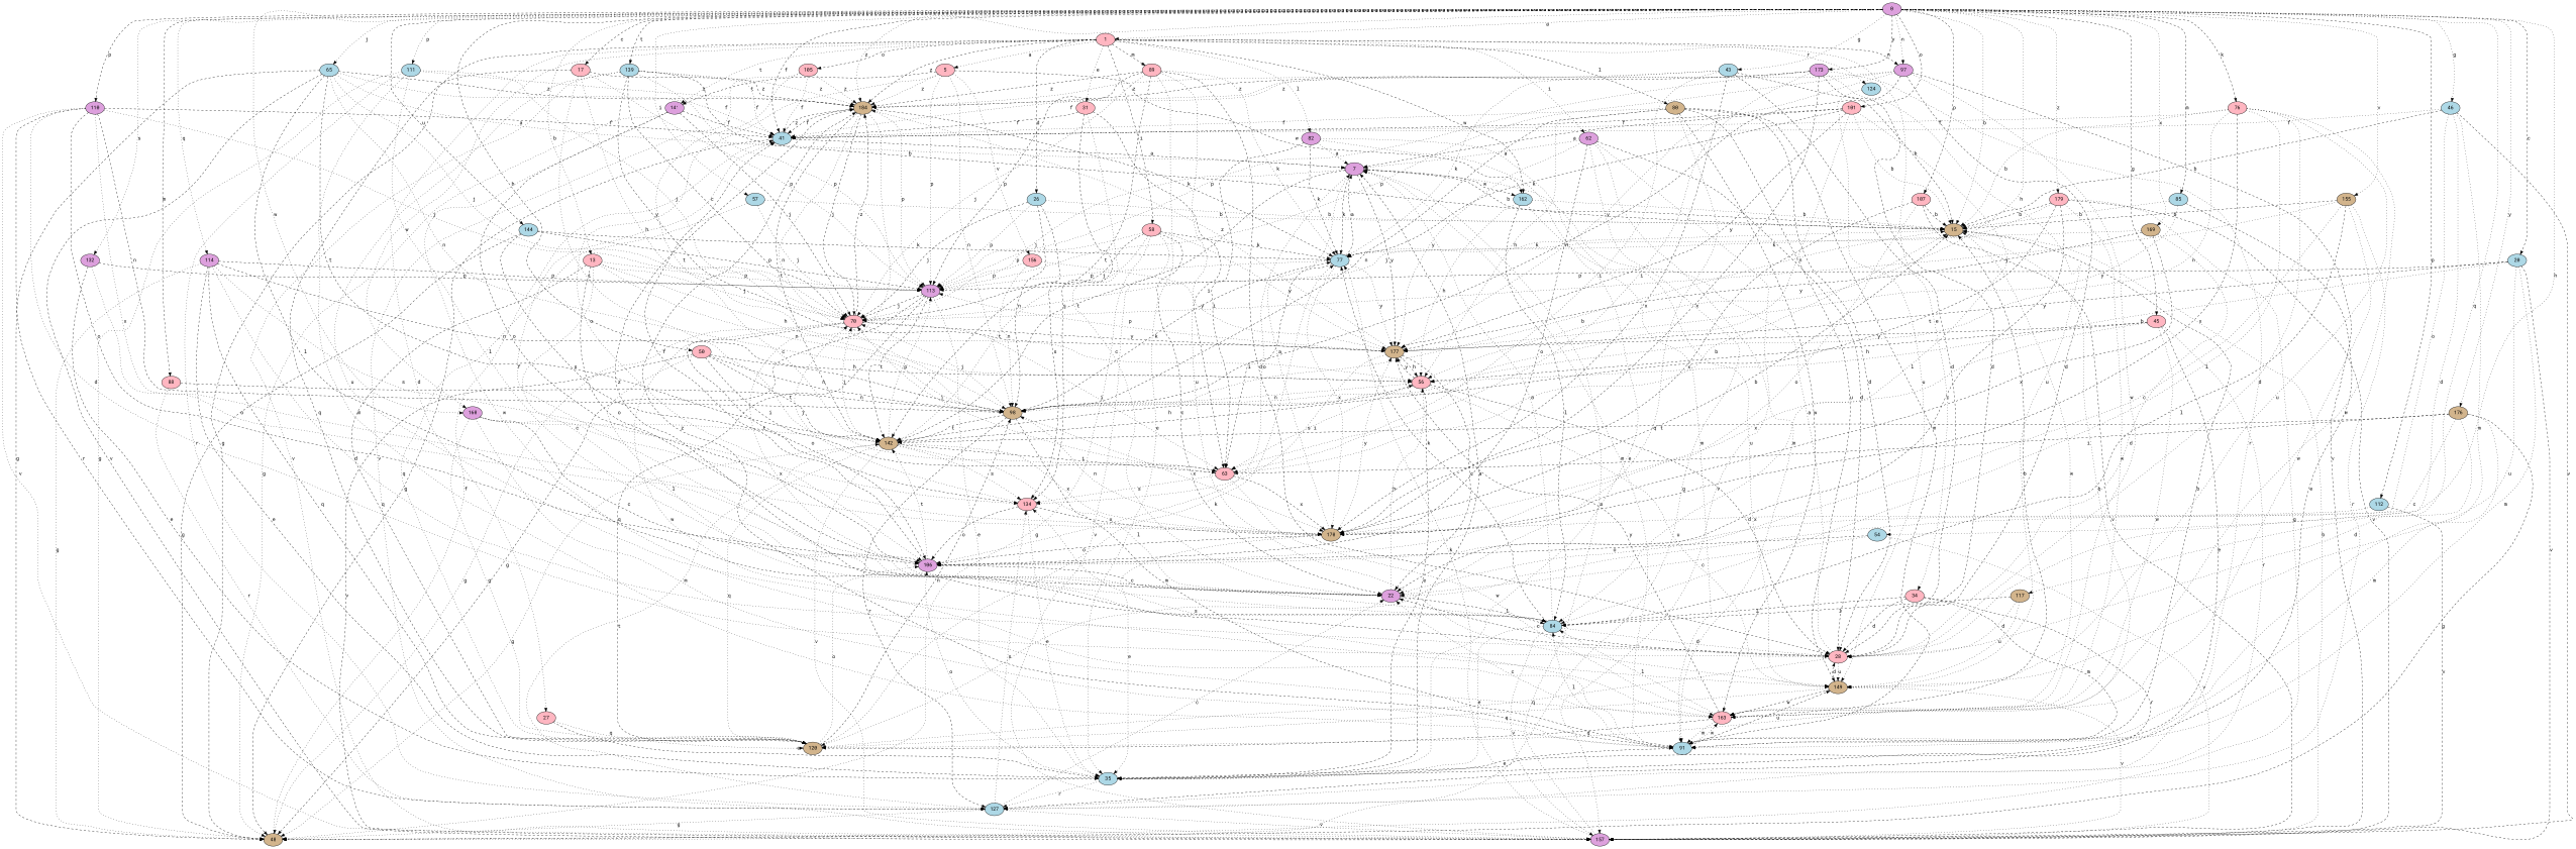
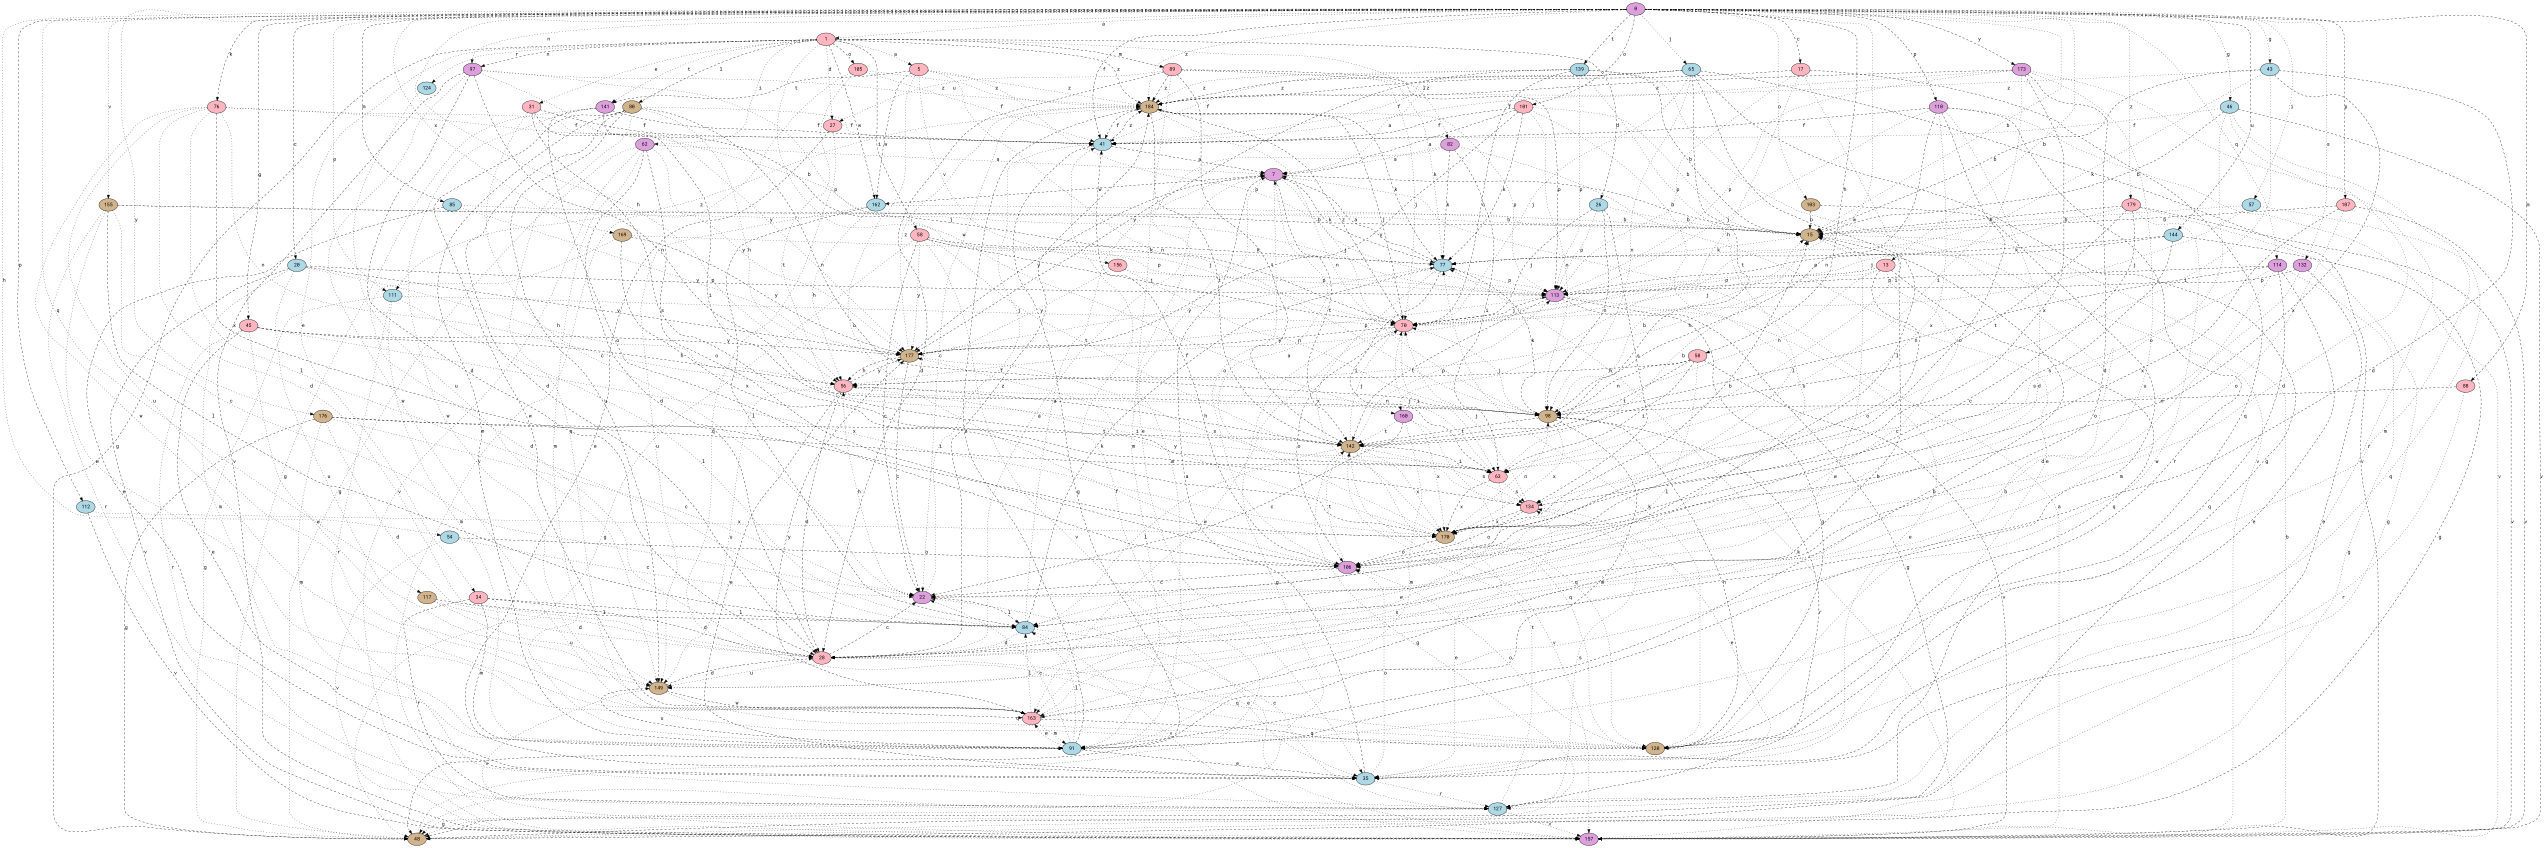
  strict digraph {
    fontname="Roboto Mono"
    node [fillcolor=lightpink fontname="Roboto Mono" style=filled]
    edge [fontname="Roboto Mono" style=dotted]
    0 [fillcolor=plum]
    1
    13
    15 [fillcolor=tan]
    17
    20 [fillcolor=lightblue]
    41 [fillcolor=lightblue]
    43 [fillcolor=lightblue]
    46 [fillcolor=lightblue]
    n10 [label=45]
    50
    54 [fillcolor=lightblue]
    56
    57 [fillcolor=lightblue]
    65 [fillcolor=lightblue]
    76
    85 [fillcolor=lightblue]
    88
    97 [fillcolor=plum]
    101
+   103 [fillcolor=tan]
    107
    110 [fillcolor=plum]
    111 [fillcolor=lightblue]
    112 [fillcolor=lightblue]
    114 [fillcolor=plum]
    117 [fillcolor=tan]
    132 [fillcolor=plum]
    139 [fillcolor=lightblue]
    144 [fillcolor=lightblue]
    155 [fillcolor=tan]
    160 [fillcolor=plum]
    169 [fillcolor=tan]
    173 [fillcolor=plum]
    176 [fillcolor=tan]
    179
    184 [fillcolor=tan]
    5
    26 [fillcolor=lightblue]
    27
    31
    34
    48 [fillcolor=tan]
    58
    62 [fillcolor=plum]
    80 [fillcolor=tan]
    82 [fillcolor=plum]
    89
    105
    124 [fillcolor=lightblue]
    141 [fillcolor=plum]
    162 [fillcolor=lightblue]
    98 [fillcolor=tan]
    106 [fillcolor=plum]
    113 [fillcolor=plum]
    70
    22 [fillcolor=plum]
    120 [fillcolor=tan]
    77 [fillcolor=lightblue]
    163
    63
    91 [fillcolor=lightblue]
    177 [fillcolor=tan]
    149 [fillcolor=tan]
    157 [fillcolor=plum]
    7 [fillcolor=plum]
    28
    170 [fillcolor=tan]
    35 [fillcolor=lightblue]
    127 [fillcolor=lightblue]
    142 [fillcolor=tan]
    84 [fillcolor=lightblue]
    134
    156
    0 -> 1 [label=a]
    0 -> 13 [label=b]
    0 -> 15 [label=b]
    0 -> 17 [label=c style=dashed]
    0 -> 20 [label=c style=dashed]
    0 -> 41 [label=f style=dashed]
    0 -> 43 [label=g]
    0 -> 46 [label=g]
    0 -> n10 [label=g style=dashed]
    0 -> 50 [label=h style=dashed]
    0 -> 54 [label=h]
    0 -> 56 [label=h]
    0 -> 57 [label=i]
    0 -> 65 [label=j]
    0 -> 76 [label=k style=dashed]
    0 -> 85 [label=m style=dashed]
    0 -> 88 [label=m style=dashed]
    0 -> 97 [label=n]
    0 -> 101 [label=o style=dashed]
+   0 -> 103 [label=o]
    0 -> 107 [label=p style=dashed]
    0 -> 110 [label=p style=dashed]
    0 -> 111 [label=p]
    0 -> 112 [label=p style=dashed]
    0 -> 114 [label=q]
    0 -> 117 [label=q]
    0 -> 132 [label=s]
    0 -> 139 [label=t style=dashed]
    0 -> 144 [label=u style=dashed]
    0 -> 155 [label=v]
    0 -> 160 [label=w]
    0 -> 169 [label=x]
    0 -> 173 [label=y style=dashed]
    0 -> 176 [label=y]
    0 -> 179 [label=z]
    0 -> 184 [label=z]
    1 -> 97 [label=n style=dashed]
    1 -> 160 [label=w]
    1 -> 184 [label=z style=dashed]
    1 -> 5 [label=a]
    1 -> 26 [label=d style=dashed]
    1 -> 27 [label=d]
    1 -> 31 [label=e]
    1 -> 34 [label=e]
    1 -> 48 [label=g style=dashed]
    1 -> 58 [label=i style=dashed]
    1 -> 62 [label=i]
    1 -> 80 [label=l style=dashed]
    1 -> 82 [label=l]
    1 -> 89 [label=m style=dashed]
    1 -> 105 [label=o style=dashed]
    1 -> 124 [label=r]
    1 -> 141 [label=t]
    1 -> 162 [label=w style=dashed]
    13 -> 56 [label=h]
    13 -> 98 [label=n]
    13 -> 106 [label=o style=dashed]
    13 -> 113 [label=p]
    13 -> 70 [label=j]
    13 -> 22 [label=c]
    13 -> 120 [label=q style=dashed]
    15 -> 77 [label=k]
    15 -> 163 [label=w]
    17 -> 56 [label=h]
    17 -> 184 [label=z style=dashed]
    17 -> 113 [label=p]
    17 -> 120 [label=q style=dashed]
    17 -> 63 [label=i]
    20 -> 56 [label=h]
    20 -> 113 [label=p style=dashed]
    20 -> 91 [label=m]
    20 -> 177 [label=y style=dashed]
    20 -> 149 [label=u]
    20 -> 157 [label=v style=dashed]
    41 -> 184 [label=z style=dashed]
    41 -> 48 [label=g style=dashed]
    41 -> 7 [label=a style=dashed]
    43 -> 15 [label=b style=dashed]
    43 -> 184 [label=z]
    43 -> 77 [label=k]
    43 -> 63 [label=i]
    43 -> 28 [label=d style=dashed]
    43 -> 170 [label=x style=dashed]
    46 -> 15 [label=b style=dashed]
    46 -> 41 [label=f]
    46 -> 106 [label=o]
    46 -> 91 [label=m]
    46 -> 157 [label=v style=dashed]
    46 -> 28 [label=d]
    n10 -> 56 [label=h style=dashed]
    n10 -> 163 [label=w]
    n10 -> 177 [label=y style=dashed]
    n10 -> 170 [label=x]
    n10 -> 35 [label=e style=dashed]
    n10 -> 127 [label=r]
    50 -> 56 [label=h style=dashed]
    50 -> 98 [label=n style=dashed]
    50 -> 63 [label=i style=dashed]
    50 -> 157 [label=v style=dashed]
    50 -> 142 [label=t style=dashed]
    50 -> 84 [label=l]
    54 -> 106 [label=o style=dashed]
    54 -> 22 [label=c]
    54 -> 157 [label=v]
    56 -> 98 [label=n]
    56 -> 63 [label=i]
    56 -> 177 [label=y style=dashed]
    56 -> 149 [label=u]
    56 -> 28 [label=d style=dashed]
    56 -> 35 [label=e style=dashed]
    57 -> 15 [label=b]
    57 -> 70 [label=j]
    57 -> 120 [label=q]
    65 -> 41 [label=f]
    65 -> 184 [label=z style=dashed]
    65 -> 48 [label=g style=dashed]
    65 -> 98 [label=n]
    65 -> 70 [label=j]
    65 -> 157 [label=v style=dashed]
    65 -> 7 [label=a]
    65 -> 142 [label=t style=dashed]
    65 -> 84 [label=l style=dashed]
    76 -> 15 [label=b]
    76 -> 41 [label=f]
    76 -> 98 [label=n]
    76 -> 163 [label=w]
    76 -> 149 [label=u]
    76 -> 28 [label=d]
    76 -> 170 [label=x style=dashed]
    76 -> 84 [label=l]
    85 -> 15 [label=b]
    85 -> 177 [label=y]
    85 -> 35 [label=e style=dashed]
    88 -> 98 [label=n style=dashed]
    88 -> 127 [label=r]
    97 -> 184 [label=z]
    97 -> 98 [label=n style=dashed]
    97 -> 113 [label=p]
    97 -> 163 [label=w]
    97 -> 177 [label=y]
    97 -> 157 [label=v style=dashed]
    97 -> 28 [label=d style=dashed]
    101 -> 15 [label=b]
    101 -> 41 [label=f style=dashed]
    101 -> 98 [label=n]
    101 -> 77 [label=k style=dashed]
    101 -> 177 [label=y style=dashed]
    101 -> 7 [label=a style=dashed]
    101 -> 84 [label=l]
+   103 -> 15 [label=b style=dashed]
+   103 -> 91 [label=m style=dashed]
    107 -> 15 [label=b style=dashed]
    107 -> 106 [label=o]
    107 -> 157 [label=v style=dashed]
    107 -> 170 [label=x style=dashed]
    110 -> 41 [label=f style=dashed]
    110 -> 98 [label=n style=dashed]
    110 -> 106 [label=o style=dashed]
    110 -> 70 [label=j]
    110 -> 157 [label=v]
    110 -> 28 [label=d]
    110 -> 170 [label=x]
    110 -> 127 [label=r style=dashed]
-   111 -> 184 [label=z]
+   184 -> 111 [label=z]
    111 -> 48 [label=g]
    111 -> 70 [label=j]
    111 -> 91 [label=m]
    111 -> 127 [label=r]
    111 -> 84 [label=l]
    112 -> 157 [label=v style=dashed]
    112 -> 170 [label=x]
    114 -> 48 [label=g]
    114 -> 98 [label=n style=dashed]
    114 -> 113 [label=p style=dashed]
    114 -> 120 [label=q style=dashed]
    114 -> 28 [label=d]
    114 -> 35 [label=e style=dashed]
    114 -> 134 [label=s]
    117 -> 149 [label=u]
    117 -> 28 [label=d]
    117 -> 84 [label=l style=dashed]
    132 -> 106 [label=o]
    132 -> 113 [label=p style=dashed]
    132 -> 35 [label=e style=dashed]
    139 -> 15 [label=b style=dashed]
    139 -> 41 [label=f]
    139 -> 184 [label=z]
    139 -> 113 [label=p]
    139 -> 70 [label=c style=dashed]
    139 -> 177 [label=y style=dashed]
    139 -> 149 [label=u]
    139 -> 157 [label=v]
    144 -> 48 [label=g style=dashed]
    144 -> 113 [label=p style=dashed]
    144 -> 77 [label=k style=dashed]
    144 -> 134 [label=s style=dashed]
    155 -> 15 [label=b style=dashed]
    155 -> 70 [label=j]
    155 -> 22 [label=c]
    155 -> 163 [label=w]
    155 -> 127 [label=r]
    155 -> 84 [label=l style=dashed]
    160 -> 22 [label=c style=dashed]
    160 -> 120 [label=q]
    160 -> 91 [label=m]
    160 -> 170 [label=x]
    160 -> 142 [label=t]
    169 -> 77 [label=k]
    169 -> 177 [label=y style=dashed]
    169 -> 28 [label=d]
    169 -> 170 [label=x style=dashed]
    173 -> 41 [label=f]
    173 -> 184 [label=z style=dashed]
    173 -> 113 [label=p]
    173 -> 63 [label=i]
    173 -> 149 [label=u]
    173 -> 28 [label=d style=dashed]
    173 -> 170 [label=x style=dashed]
    173 -> 127 [label=r]
    176 -> 48 [label=g style=dashed]
    176 -> 22 [label=c]
    176 -> 63 [label=i style=dashed]
    176 -> 91 [label=m]
    176 -> 28 [label=d]
    176 -> 142 [label=t style=dashed]
    179 -> 15 [label=b style=dashed]
    179 -> 48 [label=g]
    179 -> 70 [label=j]
    179 -> 22 [label=c style=dashed]
    179 -> 163 [label=w]
    179 -> 157 [label=v style=dashed]
    179 -> 142 [label=t style=dashed]
    184 -> 41 [label=f style=dashed]
    184 -> 98 [label=n]
    184 -> 113 [label=p]
    184 -> 70 [label=j style=dashed]
    184 -> 22 [label=c]
    184 -> 77 [label=k style=dashed]
    184 -> 142 [label=t style=dashed]
    5 -> 184 [label=z]
    5 -> 141 [label=t style=dashed]
    5 -> 162 [label=w style=dashed]
    5 -> 98 [label=n]
    5 -> 106 [label=o]
    5 -> 113 [label=p]
    5 -> 156 [label=v]
    26 -> 15 [label=b]
    26 -> 98 [label=n style=dashed]
    26 -> 113 [label=p]
    26 -> 70 [label=j style=dashed]
    26 -> 134 [label=s style=dashed]
    27 -> 120 [label=q]
    27 -> 35 [label=e style=dashed]
    31 -> 41 [label=f style=dashed]
    31 -> 22 [label=c]
    31 -> 63 [label=i style=dashed]
    31 -> 134 [label=s style=dashed]
    34 -> 91 [label=m style=dashed]
    34 -> 28 [label=d style=dashed]
    34 -> 127 [label=r style=dashed]
    34 -> 84 [label=l style=dashed]
    48 -> 41 [label=f]
    58 -> 48 [label=g]
    58 -> 113 [label=p]
    58 -> 70 [label=j style=dashed]
    58 -> 22 [label=c style=dashed]
    58 -> 77 [label=k style=dashed]
    58 -> 177 [label=y]
    58 -> 157 [label=v]
    58 -> 142 [label=t]
    62 -> 48 [label=g]
    62 -> 106 [label=o style=dashed]
    62 -> 91 [label=m]
    62 -> 177 [label=y]
    62 -> 157 [label=v]
    62 -> 7 [label=a]
    62 -> 28 [label=d style=dashed]
    80 -> 41 [label=f]
    80 -> 56 [label=h]
    80 -> 98 [label=n style=dashed]
    80 -> 120 [label=q]
    80 -> 163 [label=w style=dashed]
    80 -> 91 [label=m style=dashed]
    80 -> 149 [label=u style=dashed]
    80 -> 28 [label=d style=dashed]
    82 -> 77 [label=k style=dashed]
    82 -> 63 [label=i style=dashed]
    82 -> 91 [label=m]
    82 -> 7 [label=a]
    82 -> 35 [label=e]
    89 -> 184 [label=z style=dashed]
    89 -> 113 [label=p style=dashed]
    89 -> 70 [label=j]
    89 -> 77 [label=k]
-   89 -> 149 [label=u]
+   89 -> 27 [label=u]
    89 -> 28 [label=d style=dashed]
    89 -> 35 [label=e]
    89 -> 142 [label=t style=dashed]
    105 -> 41 [label=f]
    105 -> 184 [label=z]
    105 -> 157 [label=v]
    105 -> 142 [label=t]
    124 -> 149 [label=u]
    141 -> 41 [label=f style=dashed]
    141 -> 48 [label=g]
    141 -> 106 [label=o style=dashed]
    141 -> 70 [label=j style=dashed]
    141 -> 163 [label=w]
    162 -> 15 [label=b]
    162 -> 56 [label=h]
    162 -> 149 [label=u]
    162 -> 84 [label=l style=dashed]
    98 -> 15 [label=b]
    98 -> 70 [label=j]
    98 -> 77 [label=k style=dashed]
    98 -> 91 [label=m style=dashed]
    98 -> 170 [label=x]
    98 -> 127 [label=r style=dashed]
    98 -> 142 [label=t style=dashed]
    106 -> 41 [label=f style=dashed]
    106 -> 22 [label=c style=dashed]
    106 -> 142 [label=t]
    113 -> 48 [label=g style=dashed]
    113 -> 70 [label=j style=dashed]
    113 -> 120 [label=q style=dashed]
    113 -> 35 [label=e]
    113 -> 142 [label=t style=dashed]
    70 -> 184 [label=z style=dashed]
    70 -> 48 [label=g]
    70 -> 106 [label=o style=dashed]
    70 -> 163 [label=w]
    70 -> 63 [label=i]
    70 -> 177 [label=y style=dashed]
    22 -> 41 [label=f]
    22 -> 56 [label=h]
    22 -> 84 [label=l style=dashed]
    120 -> 15 [label=b]
    120 -> 98 [label=n style=dashed]
    120 -> 106 [label=o]
    120 -> 77 [label=k]
    77 -> 113 [label=p]
    77 -> 63 [label=i style=dashed]
    77 -> 177 [label=y]
    77 -> 7 [label=a style=dashed]
    77 -> 170 [label=x]
    163 -> 15 [label=b style=dashed]
    163 -> 120 [label=q style=dashed]
    163 -> 91 [label=m]
    163 -> 177 [label=y style=dashed]
    163 -> 84 [label=l]
    163 -> 134 [label=s]
    63 -> 15 [label=b]
    63 -> 70 [label=j]
    63 -> 163 [label=w]
    63 -> 170 [label=x style=dashed]
    63 -> 134 [label=s]
    91 -> 15 [label=b style=dashed]
    91 -> 184 [label=z style=dashed]
    91 -> 22 [label=c]
    91 -> 163 [label=w]
    91 -> 149 [label=u style=dashed]
    91 -> 35 [label=e style=dashed]
    91 -> 84 [label=l]
    177 -> 56 [label=h style=dashed]
    177 -> 184 [label=z]
    177 -> 113 [label=p]
    177 -> 22 [label=c style=dashed]
    177 -> 134 [label=s]
    149 -> 120 [label=q]
    149 -> 163 [label=w style=dashed]
    149 -> 157 [label=v]
    149 -> 28 [label=d style=dashed]
    157 -> 15 [label=b]
    157 -> 77 [label=k]
    157 -> 7 [label=a]
    7 -> 15 [label=b style=dashed]
    7 -> 162 [label=w style=dashed]
    7 -> 106 [label=o]
    7 -> 70 [label=j]
    7 -> 77 [label=k style=dashed]
    7 -> 91 [label=m]
    7 -> 177 [label=y style=dashed]
    7 -> 142 [label=t style=dashed]
    28 -> 184 [label=z style=dashed]
    28 -> 22 [label=c style=dashed]
    28 -> 120 [label=q]
    28 -> 149 [label=u]
    28 -> 7 [label=a]
    170 -> 15 [label=b style=dashed]
    170 -> 98 [label=n]
    170 -> 106 [label=o style=dashed]
    170 -> 177 [label=y]
    170 -> 7 [label=a]
    170 -> 35 [label=e]
    35 -> 106 [label=o]
    35 -> 7 [label=a style=dashed]
    35 -> 127 [label=r]
    127 -> 48 [label=g]
    127 -> 22 [label=c]
    127 -> 157 [label=v]
    127 -> 142 [label=t]
    127 -> 134 [label=s]
    142 -> 56 [label=h style=dashed]
    142 -> 48 [label=g]
    142 -> 113 [label=p]
    142 -> 70 [label=j]
    142 -> 120 [label=q]
    142 -> 63 [label=i style=dashed]
    142 -> 157 [label=v]
    142 -> 170 [label=x]
    142 -> 84 [label=l]
    142 -> 134 [label=s]
    84 -> 77 [label=k style=dashed]
    84 -> 157 [label=v]
    84 -> 7 [label=a]
    84 -> 28 [label=d]
    84 -> 35 [label=e]
    134 -> 106 [label=o style=dashed]
    134 -> 70 [label=j]
    134 -> 170 [label=x style=dashed]
    134 -> 35 [label=e]
    156 -> 98 [label=n]
    156 -> 113 [label=p]
    156 -> 177 [label=y]
  }
